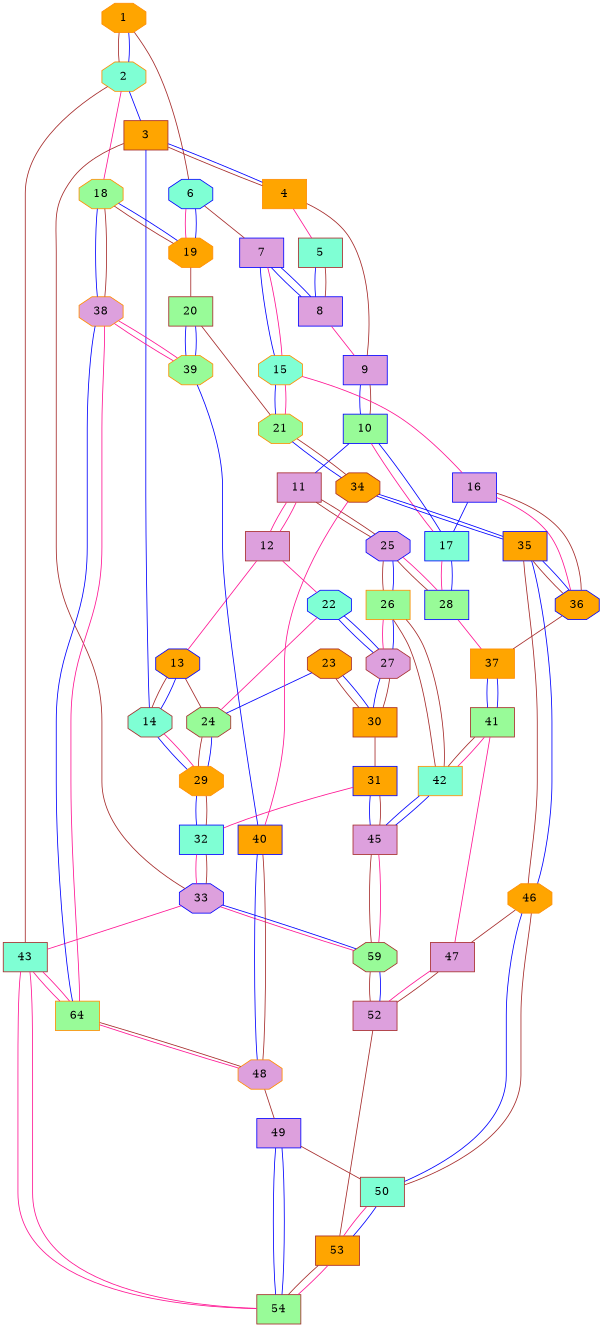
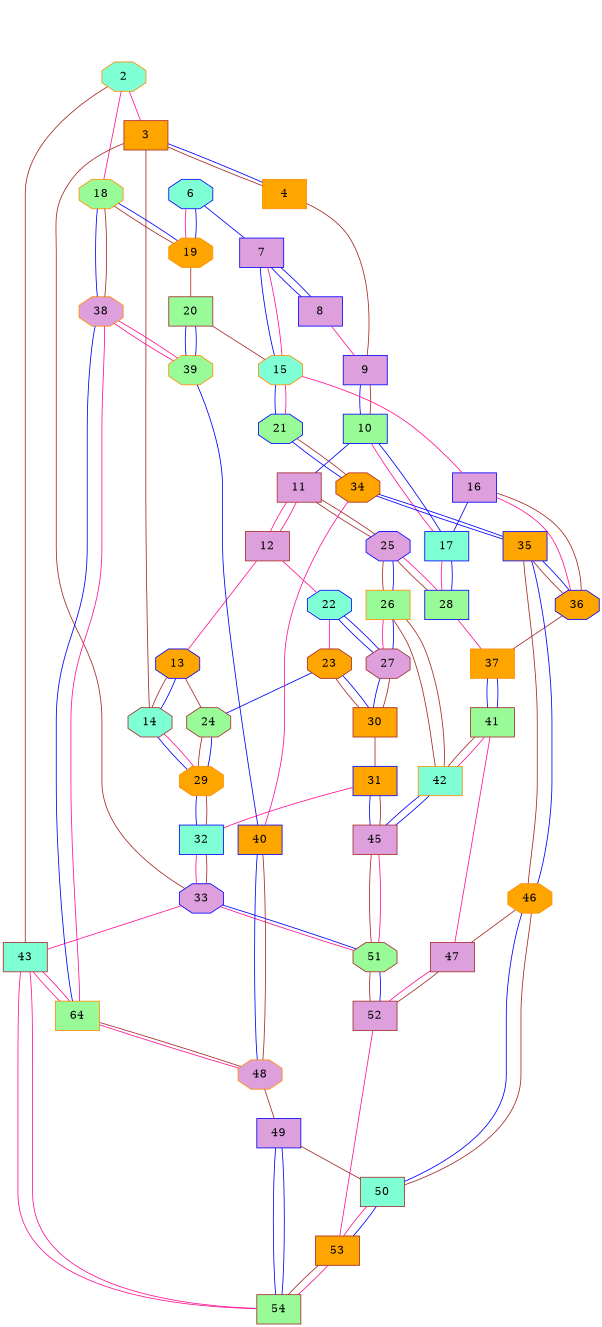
  graph {
    node [color=brown fillcolor=orange shape=box style=filled]
    edge [color=blue]
-   1 [color=darkorange shape=octagon]
    2 [color=darkorange fillcolor=aquamarine shape=octagon]
    6 [color=blue fillcolor=aquamarine shape=octagon]
    3
    18 [color=darkorange fillcolor=palegreen shape=octagon]
    43 [fillcolor=aquamarine]
    7 [color=blue fillcolor=plum]
    19 [color=darkorange shape=octagon]
    4 [color=darkorange]
    14 [fillcolor=aquamarine shape=octagon]
    33 [color=blue fillcolor=plum shape=octagon]
    38 [color=darkorange fillcolor=plum shape=octagon]
    n13 [color=darkorange fillcolor=palegreen label=64]
    54 [fillcolor=palegreen]
-   5 [fillcolor=aquamarine]
    9 [color=blue fillcolor=plum]
    29 [color=darkorange shape=octagon]
-   51 [fillcolor=palegreen shape=octagon label=59]
+   51 [fillcolor=palegreen shape=octagon]
    8 [color=blue fillcolor=plum]
    10 [color=blue fillcolor=palegreen]
    15 [color=darkorange fillcolor=aquamarine shape=octagon]
    20 [fillcolor=palegreen]
    16 [color=blue fillcolor=plum]
-   21 [color=darkorange fillcolor=palegreen shape=octagon]
+   21 [color=blue fillcolor=palegreen shape=octagon]
    11 [fillcolor=plum]
    17 [color=blue fillcolor=aquamarine]
    12 [fillcolor=plum]
    25 [color=blue fillcolor=plum shape=octagon]
    28 [color=blue fillcolor=palegreen]
    13 [color=blue shape=octagon]
    22 [color=blue fillcolor=aquamarine shape=octagon]
    26 [color=darkorange fillcolor=palegreen]
    24 [fillcolor=palegreen shape=octagon]
    23 [shape=octagon]
    27 [fillcolor=plum shape=octagon]
    32 [color=blue fillcolor=aquamarine]
    36 [color=blue shape=octagon]
    34 [shape=octagon]
    37 [color=darkorange]
    39 [color=darkorange fillcolor=palegreen shape=octagon]
    40 [color=blue]
    35 [color=blue]
    30
    31 [color=blue]
    42 [color=darkorange fillcolor=aquamarine]
    45 [fillcolor=plum]
    41 [fillcolor=palegreen]
    52 [fillcolor=plum]
    46 [color=darkorange shape=octagon]
    48 [color=darkorange fillcolor=plum shape=octagon]
    47 [fillcolor=plum]
    50 [fillcolor=aquamarine]
    49 [color=blue fillcolor=plum]
    53
-   1 -- 2 [color=brown]
-   1 -- 2
-   1 -- 6 [color=brown]
-   2 -- 3
+   2 -- 3 [color=deeppink]
    2 -- 18 [color=deeppink]
    2 -- 43 [color=brown]
-   6 -- 7 [color=brown]
+   6 -- 7
    6 -- 19 [color=deeppink]
    6 -- 19
    3 -- 4 [color=brown]
    3 -- 4
-   3 -- 14
+   3 -- 14 [color=brown]
    3 -- 33 [color=brown]
    18 -- 19 [color=brown]
    18 -- 19
    18 -- 38
    18 -- 38 [color=brown]
    43 -- n13 [color=deeppink]
    43 -- n13 [color=deeppink]
    43 -- 54 [color=deeppink]
    43 -- 54 [color=deeppink]
    7 -- 8
    7 -- 8
    7 -- 15
    7 -- 15 [color=deeppink]
    19 -- 20 [color=brown]
-   4 -- 5 [color=deeppink]
    4 -- 9 [color=brown]
    14 -- 29
    14 -- 29 [color=deeppink]
    33 -- 43 [color=deeppink]
    33 -- 51 [color=deeppink]
    33 -- 51
    38 -- n13
    38 -- n13 [color=deeppink]
    38 -- 39 [color=deeppink]
    38 -- 39 [color=deeppink]
    n13 -- 48 [color=deeppink]
    n13 -- 48 [color=brown]
-   5 -- 8
-   5 -- 8 [color=brown]
    9 -- 10
    9 -- 10 [color=brown]
    29 -- 32
    29 -- 32 [color=brown]
    51 -- 52 [color=brown]
    51 -- 52
    8 -- 9 [color=deeppink]
    10 -- 11
    10 -- 17 [color=deeppink]
    10 -- 17
    15 -- 16 [color=deeppink]
    15 -- 21
    15 -- 21 [color=deeppink]
-   20 -- 21 [color=brown]
+   20 -- 15 [color=brown]
    20 -- 39
    20 -- 39
    16 -- 17
    16 -- 36 [color=deeppink]
    16 -- 36 [color=brown]
    21 -- 34
    21 -- 34 [color=brown]
    11 -- 12 [color=deeppink]
    11 -- 12 [color=deeppink]
    11 -- 25 [color=brown]
    11 -- 25 [color=brown]
    17 -- 28 [color=deeppink]
    17 -- 28
    12 -- 13 [color=deeppink]
    12 -- 22 [color=deeppink]
    25 -- 28 [color=brown]
    25 -- 28 [color=deeppink]
    25 -- 26 [color=brown]
    25 -- 26
    28 -- 37 [color=deeppink]
    13 -- 14 [color=brown]
    13 -- 14
    13 -- 24 [color=brown]
-   22 -- 24 [color=deeppink]
+   22 -- 23 [color=deeppink]
    22 -- 27
    22 -- 27
    26 -- 27 [color=deeppink]
    26 -- 27
    26 -- 42 [color=brown]
    26 -- 42 [color=brown]
    24 -- 29 [color=brown]
    24 -- 29
    23 -- 24
    23 -- 30 [color=brown]
    23 -- 30
    27 -- 30
    27 -- 30 [color=brown]
    32 -- 33 [color=deeppink]
    32 -- 33 [color=brown]
    36 -- 37 [color=brown]
    34 -- 40 [color=deeppink]
    34 -- 35
    34 -- 35
    37 -- 41
    37 -- 41
    39 -- 40
    40 -- 48
    40 -- 48 [color=brown]
    35 -- 36 [color=brown]
    35 -- 36
    35 -- 46 [color=brown]
    35 -- 46
    30 -- 31 [color=brown]
    31 -- 32 [color=deeppink]
    31 -- 45
    31 -- 45 [color=brown]
    42 -- 45
    42 -- 45
    45 -- 51 [color=brown]
    45 -- 51 [color=deeppink]
    41 -- 42 [color=brown]
    41 -- 42 [color=deeppink]
    41 -- 47 [color=deeppink]
-   52 -- 53 [color=brown]
+   52 -- 53 [color=deeppink]
    46 -- 47 [color=brown]
    46 -- 50
    46 -- 50 [color=brown]
    48 -- 49 [color=brown]
    47 -- 52 [color=deeppink]
    47 -- 52 [color=brown]
    50 -- 53 [color=deeppink]
    50 -- 53
    49 -- 54
    49 -- 54
    49 -- 50 [color=brown]
    53 -- 54 [color=brown]
    53 -- 54 [color=deeppink]
  }
